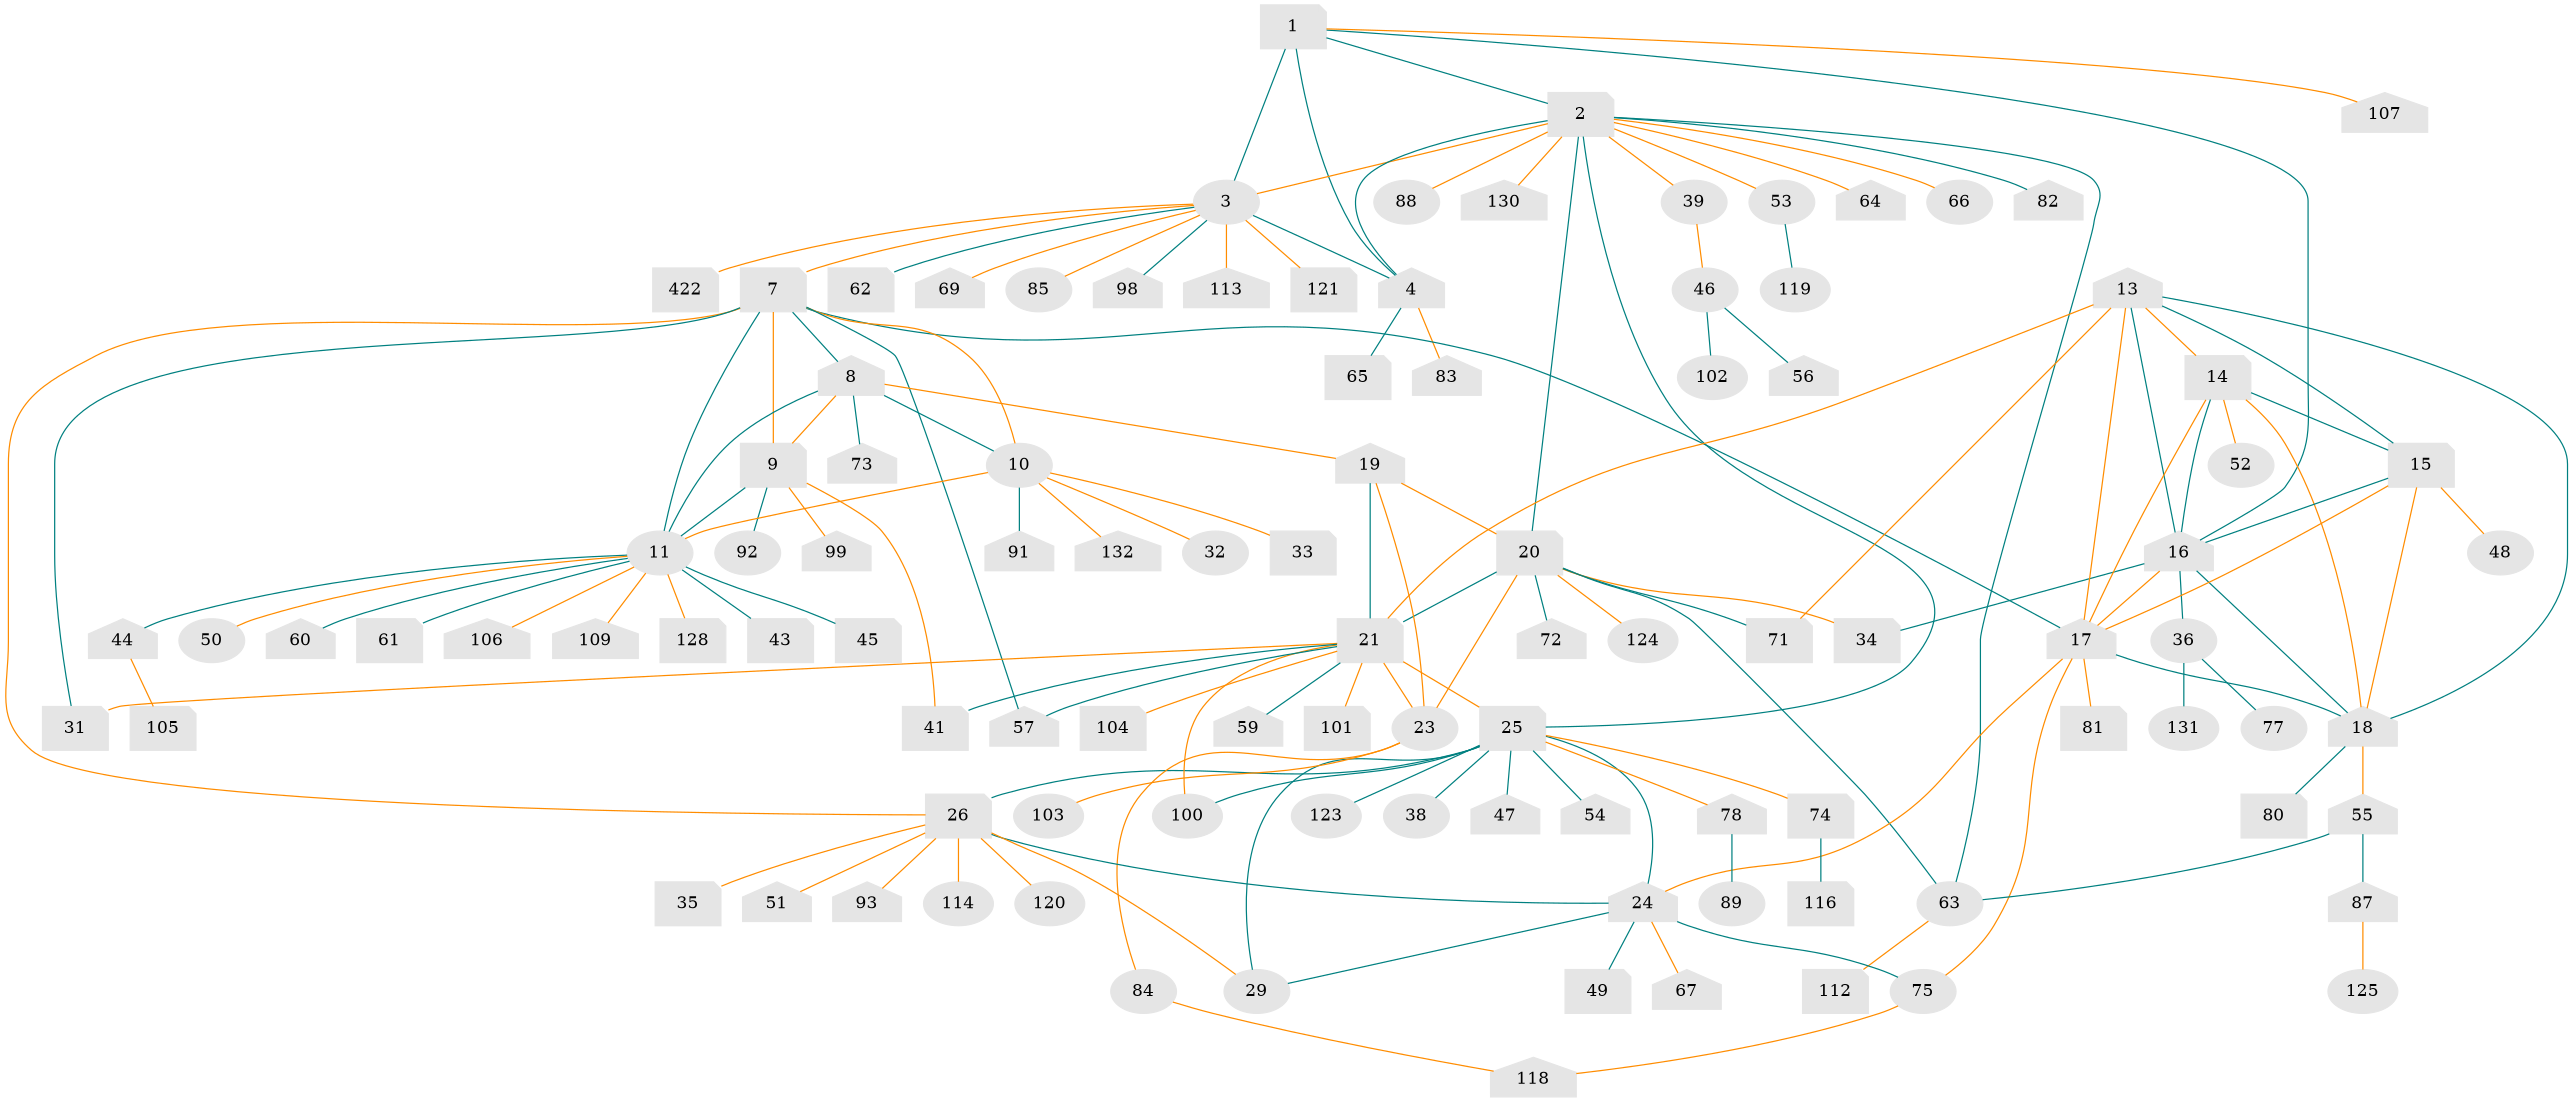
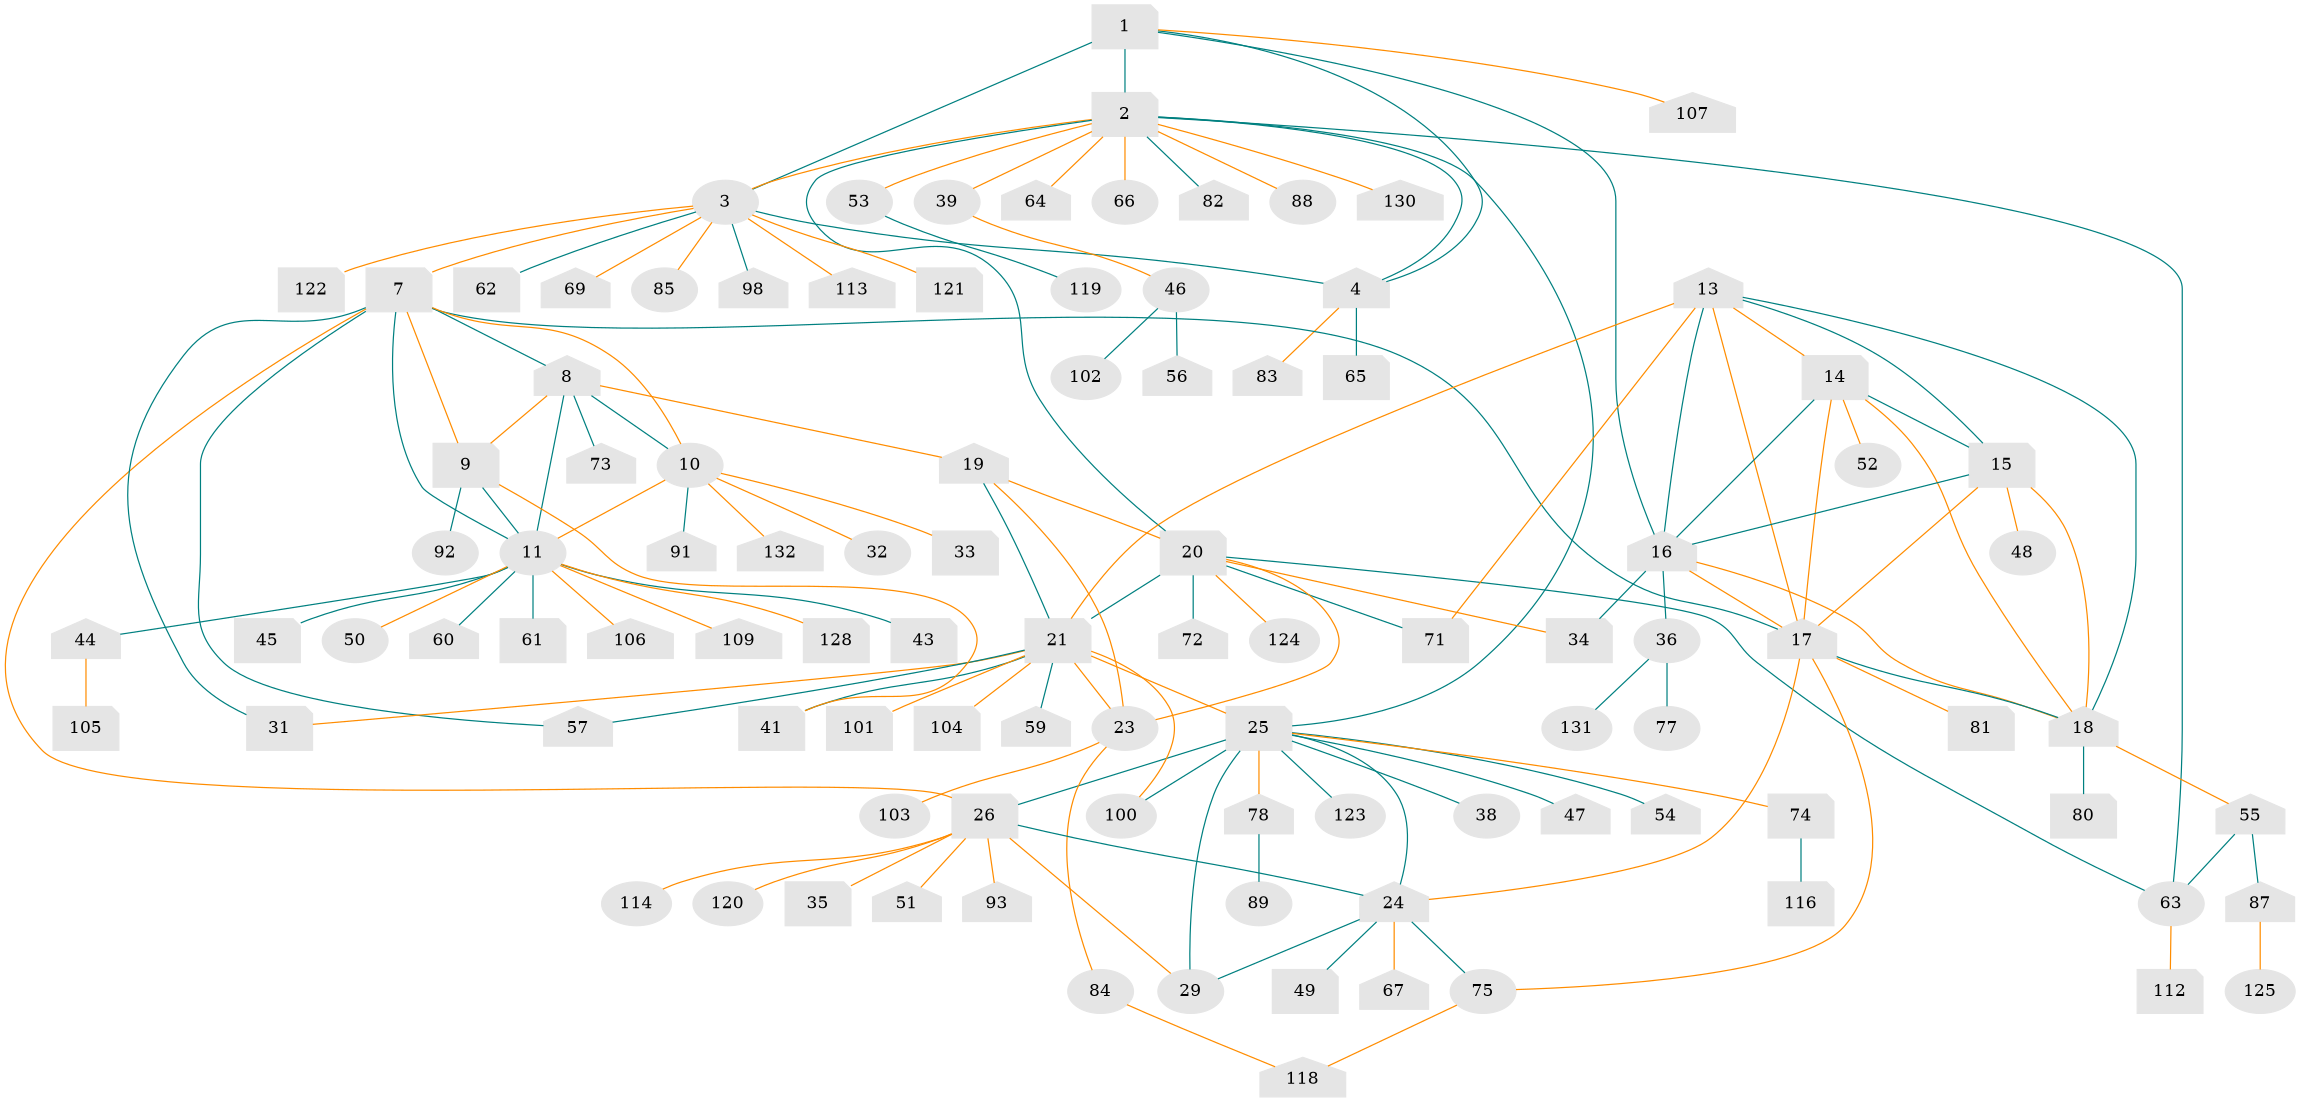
  graph {
    node [color=gray90 shape=house style=filled]
    edge [color=darkorange]
    1 [shape=note super="+6"]
    2 [shape=note super="+38"]
    3 [shape=ellipse super="+5"]
    4 [super="+108"]
    16 [super="+97"]
    107
    20 [shape=note super="+24"]
    25 [shape=note super="+28"]
    39 [shape=ellipse]
    53 [shape=ellipse]
    63 [shape=ellipse super="+110"]
    64
    66 [shape=ellipse]
    82
    88 [shape=ellipse]
    130
    7 [shape=note super="+127"]
    62 [shape=note]
    69
    85 [shape=ellipse]
    98
    113
    121 [shape=note]
-   122 [shape=note label=422]
+   122 [shape=note]
    65 [shape=note]
    83
    17 [super="+70"]
    18 [super="+94"]
    34 [shape=note]
    36 [shape=ellipse super="+68"]
    21 [shape=note super="+22"]
    71 [shape=note]
    23 [shape=ellipse super="+40"]
    72
    124 [shape=ellipse]
    26 [shape=note super="+30"]
    n37 [label=24 super="+42"]
    100 [shape=ellipse]
    29 [shape=ellipse]
    n40 [label=38 shape=ellipse]
    47
    54
    74 [shape=note]
    78
    123 [shape=ellipse]
    46 [shape=ellipse super="+129"]
    n47 [label=119 shape=ellipse]
    112 [shape=note]
    8
    9 [shape=note super="+58"]
    10 [shape=ellipse super="+96"]
    11 [shape=ellipse super="+12"]
    31 [shape=note super="+119"]
    57
    19 [super="+90"]
    73
    41 [shape=note]
    92 [shape=ellipse]
-   99
    32 [shape=ellipse]
    33 [shape=note]
    91
    132
    43 [shape=note]
    44 [super="+86"]
    45 [shape=note]
    50 [shape=ellipse]
    60
    61 [shape=note]
    106
    109
    128 [shape=note]
    75 [shape=ellipse]
    81 [shape=note]
    35 [shape=note]
    51
    93
    114 [shape=ellipse]
    120 [shape=ellipse]
    105 [shape=note]
    13 [super="+95"]
    14 [shape=note]
    15 [shape=note super="+117"]
    52 [shape=ellipse super="+76"]
    48 [shape=ellipse]
    55 [super="+79"]
    80 [shape=note super="+111"]
    59
    101 [shape=note]
    104 [shape=note]
    77 [shape=ellipse]
    131 [shape=ellipse]
    49 [shape=note]
    67
    118 [super="+126"]
    87
    84 [shape=ellipse]
    103 [shape=ellipse]
    116 [shape=note]
    89 [shape=ellipse]
    56
    102 [shape=ellipse]
    125 [shape=ellipse]
    1 -- 2 [color=teal weight=2]
    1 -- 3 [color=teal weight=4]
    1 -- 4 [color=teal weight=2]
    1 -- 16 [color=teal]
    1 -- 107
    2 -- 3 [weight=2]
    2 -- 4 [color=teal]
    2 -- 20 [color=teal]
    2 -- 25 [color=teal]
    2 -- 39
    2 -- 53
    2 -- 63 [color=teal]
    2 -- 64
    2 -- 66
    2 -- 82 [color=teal]
    2 -- 88
    2 -- 130
    3 -- 4 [color=teal weight=2]
    3 -- 7
    3 -- 62 [color=teal]
    3 -- 69
    3 -- 85
    3 -- 98 [color=teal]
    3 -- 113
    3 -- 121
    3 -- 122
    4 -- 65 [color=teal]
    4 -- 83
    16 -- 17
-   16 -- 18 [color=teal]
+   16 -- 18
    16 -- 34 [color=teal]
    16 -- 36 [color=teal]
    20 -- 63 [color=teal]
    20 -- 34
    20 -- 21 [color=teal weight=4]
    20 -- 71 [color=teal]
    20 -- 23 [weight=2]
    20 -- 72 [color=teal]
    20 -- 124
    25 -- 26 [color=teal weight=4]
    25 -- n37 [color=teal weight=2]
    25 -- 100 [color=teal]
    25 -- 29 [color=teal weight=2]
    25 -- n40 [color=teal]
    25 -- 47 [color=teal]
    25 -- 54 [color=teal]
    25 -- 74
    25 -- 78
    25 -- 123 [color=teal]
    39 -- 46
    53 -- n47 [color=teal]
    63 -- 112
    7 -- 17 [color=teal]
    7 -- 26
    7 -- 8 [color=teal]
    7 -- 9
    7 -- 10
    7 -- 11 [color=teal weight=2]
    7 -- 31 [color=teal]
    7 -- 57 [color=teal]
    17 -- 18 [color=teal]
    17 -- n37
    17 -- 75
    17 -- 81
    18 -- 55
    18 -- 80 [color=teal]
    36 -- 77 [color=teal]
    36 -- 131 [color=teal]
    21 -- 25
    21 -- 23 [weight=2]
    21 -- 100
    21 -- 31
    21 -- 57 [color=teal]
    21 -- 41 [color=teal]
    21 -- 59 [color=teal]
    21 -- 101
    21 -- 104
    23 -- 84
    23 -- 103
    26 -- n37 [color=teal weight=2]
    26 -- 29 [weight=2]
    26 -- 35
    26 -- 51
    26 -- 93
    26 -- 114
    26 -- 120
    n37 -- 29 [color=teal]
    n37 -- 75 [color=teal]
    n37 -- 49 [color=teal]
    n37 -- 67
    74 -- 116 [color=teal]
    78 -- 89 [color=teal]
    46 -- 56 [color=teal]
    46 -- 102 [color=teal]
    8 -- 9
    8 -- 10 [color=teal]
    8 -- 11 [color=teal weight=2]
    8 -- 19 [weight=2]
    8 -- 73 [color=teal]
    9 -- 11 [color=teal weight=2]
    9 -- 41
    9 -- 92 [color=teal]
-   9 -- 99
    10 -- 11 [weight=2]
    10 -- 32
    10 -- 33
    10 -- 91 [color=teal]
    10 -- 132
    11 -- 43 [color=teal]
    11 -- 44 [color=teal]
    11 -- 45 [color=teal]
    11 -- 50
    11 -- 60 [color=teal]
    11 -- 61 [color=teal]
    11 -- 106
    11 -- 109
    11 -- 128
    19 -- 20 [weight=2]
    19 -- 21 [color=teal weight=2]
    19 -- 23
    44 -- 105
    75 -- 118
    13 -- 16 [color=teal]
    13 -- 17
    13 -- 18 [color=teal]
    13 -- 21
    13 -- 71
    13 -- 14
    13 -- 15 [color=teal]
    14 -- 16 [color=teal]
    14 -- 17
    14 -- 18
    14 -- 15 [color=teal]
    14 -- 52
    15 -- 16 [color=teal]
    15 -- 17
    15 -- 18
    15 -- 48
    55 -- 63 [color=teal]
    55 -- 87 [color=teal]
    87 -- 125
    84 -- 118
  }
